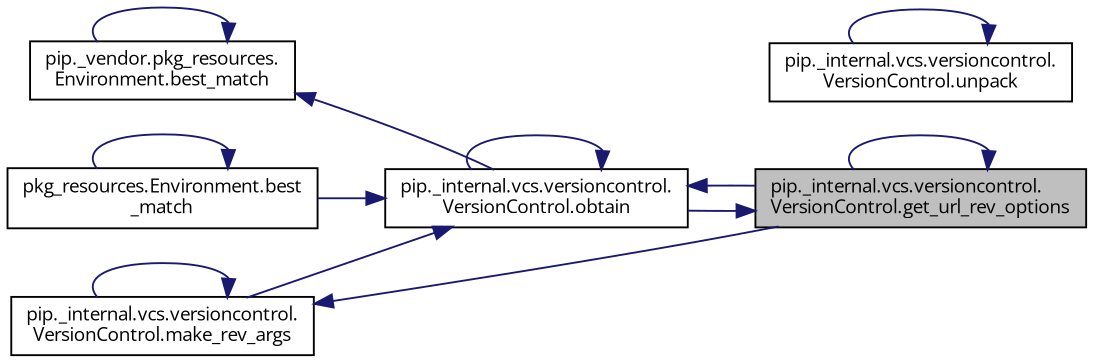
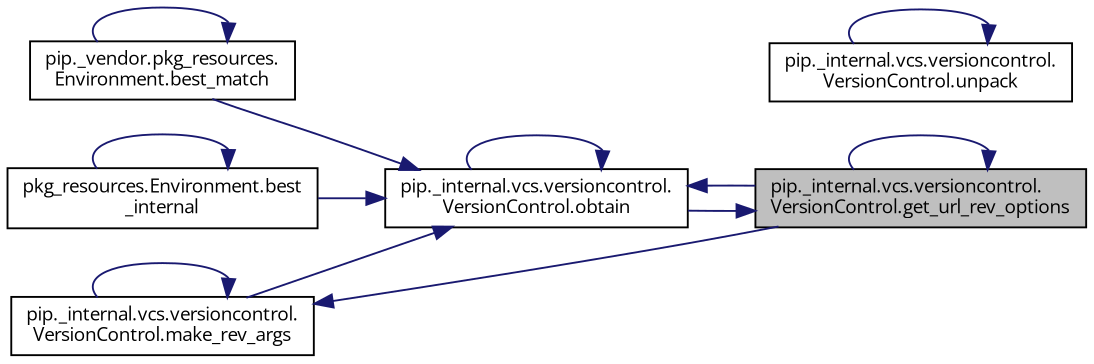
  digraph {
    fontname="Open Sans"
    rankdir=RL
    node [color=black fillcolor=white fontname="Open Sans" fontsize=10 shape=record style=filled]
    edge [color=midnightblue dir=back fontname="Open Sans" fontsize=10 labelfontname=Helvetica labelfontsize=10 style=solid]
    n1 [fillcolor=grey75 fontcolor=black height=0.2 label="pip._internal.vcs.versioncontrol.\lVersionControl.get_url_rev_options" width=0.4]
    n2 [height=0.2 label="pip._internal.vcs.versioncontrol.\lVersionControl.obtain" width=0.4]
    n3 [height=0.2 label="pip._vendor.pkg_resources.\lEnvironment.best_match" width=0.4]
-   n4 [height=0.2 label="pkg_resources.Environment.best\l_match" width=0.4]
+   n4 [height=0.2 label="pkg_resources.Environment.best\l_internal" width=0.4]
    n5 [height=0.2 label="pip._internal.vcs.versioncontrol.\lVersionControl.make_rev_args" width=0.4]
    n6 [height=0.2 label="pip._internal.vcs.versioncontrol.\lVersionControl.unpack" width=0.4]
    n1 -> n1
    n1 -> n2
    n2 -> n1
    n2 -> n2
-   n3 -> n2
+   n2 -> n3
    n2 -> n4
    n2 -> n5
    n3 -> n3
    n4 -> n4
    n5 -> n1
    n5 -> n5
    n6 -> n6
  }
